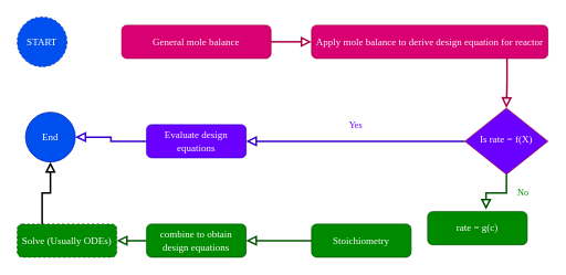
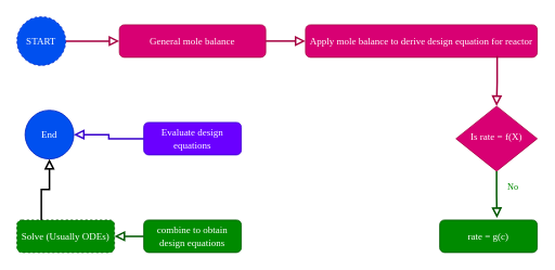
  <mxCell id="0" />
  <mxCell id="1" parent="0" />
  <mxCell id="2" value="" style="group" vertex="1" connectable="0" parent="1"><mxGeometry x="20" y="20" width="640" height="290" as="geometry" /></mxCell>
  <mxCell id="3" value="General mole balance" style="rounded=1;whiteSpace=wrap;html=1;fontSize=12;glass=0;strokeWidth=1;shadow=0;fontFamily=IBM Plex Sans;fillColor=#d80073;fontColor=#ffffff;strokeColor=#A50040;" parent="2" vertex="1"><mxGeometry x="126" y="10" width="180" height="40" as="geometry" /></mxCell>
+ <mxCell id="4" value="" style="edgeStyle=orthogonalEdgeStyle;rounded=0;orthogonalLoop=1;jettySize=auto;html=1;labelBackgroundColor=none;endArrow=block;fontFamily=IBM Plex Sans;endFill=0;endSize=8;strokeWidth=2;shadow=0;fillColor=#d80073;strokeColor=#A50040;" edge="1" parent="2" source="5" target="3"><mxGeometry relative="1" as="geometry" /></mxCell>
  <mxCell id="5" value="START" style="ellipse;whiteSpace=wrap;html=1;aspect=fixed;fontFamily=IBM Plex Sans;fillColor=#0050ef;fontColor=#ffffff;strokeColor=#001DBC;dashed=1;" vertex="1" parent="2"><mxGeometry width="60" height="60" as="geometry" /></mxCell>
  <mxCell id="6" value="Evaluate design equations" style="rounded=1;whiteSpace=wrap;html=1;fontSize=12;glass=0;strokeWidth=1;shadow=0;fontFamily=IBM Plex Sans;fillColor=#6a00ff;fontColor=#ffffff;strokeColor=#3700CC;" vertex="1" parent="2"><mxGeometry x="156" y="130" width="120" height="40" as="geometry" /></mxCell>
  <mxCell id="7" value="Apply mole balance to derive design equation for reactor" style="rounded=1;whiteSpace=wrap;html=1;fontSize=12;glass=0;strokeWidth=1;shadow=0;fontFamily=IBM Plex Sans;fillColor=#d80073;fontColor=#ffffff;strokeColor=#A50040;" vertex="1" parent="2"><mxGeometry x="355" y="10" width="285" height="40" as="geometry" /></mxCell>
  <mxCell id="8" value="" style="rounded=0;html=1;jettySize=auto;orthogonalLoop=1;fontSize=11;endArrow=block;endFill=0;endSize=8;strokeWidth=2;shadow=0;labelBackgroundColor=none;edgeStyle=orthogonalEdgeStyle;fontFamily=IBM Plex Sans;exitX=1;exitY=0.5;exitDx=0;exitDy=0;entryX=0;entryY=0.5;entryDx=0;entryDy=0;fillColor=#d80073;strokeColor=#A50040;" parent="2" source="3" target="7" edge="1"><mxGeometry relative="1" as="geometry"><mxPoint x="370" y="30" as="sourcePoint" /><mxPoint x="225" y="100" as="targetPoint" /></mxGeometry></mxCell>
- <mxCell id="9" value="rate = g(c)" style="rounded=1;whiteSpace=wrap;html=1;fontSize=12;glass=0;strokeWidth=1;shadow=0;fontFamily=IBM Plex Sans;fillColor=#008a00;fontColor=#ffffff;strokeColor=#005700;" vertex="1" parent="2"><mxGeometry x="495" y="235" width="120" height="40" as="geometry" /></mxCell>
- <mxCell id="10" value="Is rate = f(X)" style="rhombus;whiteSpace=wrap;html=1;shadow=0;fontFamily=IBM Plex Sans;fontSize=12;align=center;strokeWidth=1;spacing=6;spacingTop=-4;fillColor=#6a00ff;fontColor=#ffffff;strokeColor=#A50040;" vertex="1" parent="2"><mxGeometry x="540" y="110" width="100" height="80" as="geometry" /></mxCell>
- <mxCell id="11" value="&lt;font color=&quot;#6a00ff&quot;&gt;Yes&lt;/font&gt;" style="edgeStyle=orthogonalEdgeStyle;rounded=0;html=1;jettySize=auto;orthogonalLoop=1;fontSize=11;endArrow=block;endFill=0;endSize=8;strokeWidth=2;shadow=0;labelBackgroundColor=none;fontFamily=IBM Plex Sans;exitX=0;exitY=0.5;exitDx=0;exitDy=0;fillColor=#6a00ff;strokeColor=#3700CC;" edge="1" parent="2" source="10" target="6"><mxGeometry y="-20" relative="1" as="geometry"><mxPoint as="offset" /><mxPoint x="190" y="230" as="sourcePoint" /></mxGeometry></mxCell>
+ <mxCell id="9" value="rate = g(c)" style="rounded=1;whiteSpace=wrap;html=1;fontSize=12;glass=0;strokeWidth=1;shadow=0;fontFamily=IBM Plex Sans;fillColor=#008a00;fontColor=#ffffff;strokeColor=#005700;" vertex="1" parent="2"><mxGeometry x="520" y="250" width="120" height="40" as="geometry" /></mxCell>
+ <mxCell id="10" value="Is rate = f(X)" style="rhombus;whiteSpace=wrap;html=1;shadow=0;fontFamily=IBM Plex Sans;fontSize=12;align=center;strokeWidth=1;spacing=6;spacingTop=-4;fillColor=#d80073;fontColor=#ffffff;strokeColor=#A50040;" vertex="1" parent="2"><mxGeometry x="540" y="110" width="100" height="80" as="geometry" /></mxCell>
  <mxCell id="12" value="" style="edgeStyle=orthogonalEdgeStyle;rounded=0;orthogonalLoop=1;jettySize=auto;html=1;exitX=0.827;exitY=0.962;exitDx=0;exitDy=0;exitPerimeter=0;labelBackgroundColor=none;endArrow=block;fontFamily=IBM Plex Sans;endFill=0;endSize=8;strokeWidth=2;shadow=0;fillColor=#d80073;strokeColor=#A50040;" edge="1" parent="2" source="7" target="10"><mxGeometry relative="1" as="geometry" /></mxCell>
  <mxCell id="13" value="&lt;font color=&quot;#008a00&quot;&gt;No&lt;/font&gt;" style="rounded=0;html=1;jettySize=auto;orthogonalLoop=1;fontSize=11;endArrow=block;endFill=0;endSize=8;strokeWidth=2;shadow=0;labelBackgroundColor=none;edgeStyle=orthogonalEdgeStyle;fontFamily=IBM Plex Sans;exitX=0.5;exitY=1;exitDx=0;exitDy=0;entryX=0.587;entryY=-0.06;entryDx=0;entryDy=0;entryPerimeter=0;fillColor=#008a00;strokeColor=#005700;" edge="1" parent="2" source="10" target="9"><mxGeometry x="-0.333" y="20" relative="1" as="geometry"><mxPoint as="offset" /><mxPoint x="-165" y="390" as="sourcePoint" /><mxPoint x="-165" y="450" as="targetPoint" /></mxGeometry></mxCell>
- <mxCell id="14" value="Stoichiometry" style="rounded=1;whiteSpace=wrap;html=1;fontSize=12;glass=0;strokeWidth=1;shadow=0;fontFamily=IBM Plex Sans;fillColor=#008a00;fontColor=#ffffff;strokeColor=#005700;" vertex="1" parent="2"><mxGeometry x="355" y="250" width="120" height="40" as="geometry" /></mxCell>
  <mxCell id="15" value="combine to obtain design equations" style="rounded=1;whiteSpace=wrap;html=1;fontSize=12;glass=0;strokeWidth=1;shadow=0;fontFamily=IBM Plex Sans;fillColor=#008a00;fontColor=#ffffff;strokeColor=#005700;" vertex="1" parent="2"><mxGeometry x="156" y="250" width="120" height="40" as="geometry" /></mxCell>
- <mxCell id="16" value="" style="edgeStyle=orthogonalEdgeStyle;rounded=0;orthogonalLoop=1;jettySize=auto;html=1;labelBackgroundColor=none;endArrow=block;fontFamily=IBM Plex Sans;endFill=0;endSize=8;strokeWidth=2;shadow=0;strokeColor=#005700;fillColor=#008a00;" edge="1" parent="2" source="14" target="15"><mxGeometry relative="1" as="geometry" /></mxCell>
  <mxCell id="17" value="Solve (Usually ODEs)" style="rounded=1;whiteSpace=wrap;html=1;fontSize=12;glass=0;strokeWidth=1;shadow=0;fontFamily=IBM Plex Sans;fillColor=#008a00;fontColor=#ffffff;strokeColor=#005700;dashed=1;" vertex="1" parent="2"><mxGeometry y="250" width="120" height="40" as="geometry" /></mxCell>
  <mxCell id="18" value="" style="edgeStyle=orthogonalEdgeStyle;rounded=0;orthogonalLoop=1;jettySize=auto;html=1;entryX=1;entryY=0.5;entryDx=0;entryDy=0;labelBackgroundColor=none;endArrow=block;fontFamily=IBM Plex Sans;endFill=0;endSize=8;strokeWidth=2;shadow=0;strokeColor=#005700;fillColor=#008a00;" edge="1" parent="2" source="15" target="17"><mxGeometry relative="1" as="geometry" /></mxCell>
  <mxCell id="19" value="End" style="ellipse;whiteSpace=wrap;html=1;aspect=fixed;fontFamily=IBM Plex Sans;fillColor=#0050ef;fontColor=#ffffff;strokeColor=#001DBC;" vertex="1" parent="2"><mxGeometry x="10" y="115" width="60" height="60" as="geometry" /></mxCell>
  <mxCell id="20" value="" style="edgeStyle=orthogonalEdgeStyle;rounded=0;orthogonalLoop=1;jettySize=auto;html=1;labelBackgroundColor=none;endArrow=block;fontFamily=IBM Plex Sans;endFill=0;endSize=8;strokeWidth=2;shadow=0;fillColor=#6a00ff;strokeColor=#3700CC;" edge="1" parent="2" source="6" target="19"><mxGeometry relative="1" as="geometry" /></mxCell>
  <mxCell id="21" value="" style="edgeStyle=orthogonalEdgeStyle;rounded=0;orthogonalLoop=1;jettySize=auto;html=1;exitX=0.25;exitY=0;exitDx=0;exitDy=0;labelBackgroundColor=none;endArrow=block;fontFamily=IBM Plex Sans;endFill=0;endSize=8;strokeWidth=2;shadow=0;" edge="1" parent="2" source="17" target="19"><mxGeometry relative="1" as="geometry" /></mxCell>
